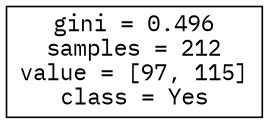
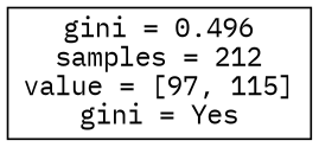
  digraph {
    fontname="IBM Plex Mono"
-   n1 [label="gini = 0.496\nsamples = 212\nvalue = [97, 115]\nclass = Yes" shape=box fontname="IBM Plex Mono"]
+   n1 [label="gini = 0.496\nsamples = 212\nvalue = [97, 115]\ngini = Yes" shape=box fontname="IBM Plex Mono"]
  }
